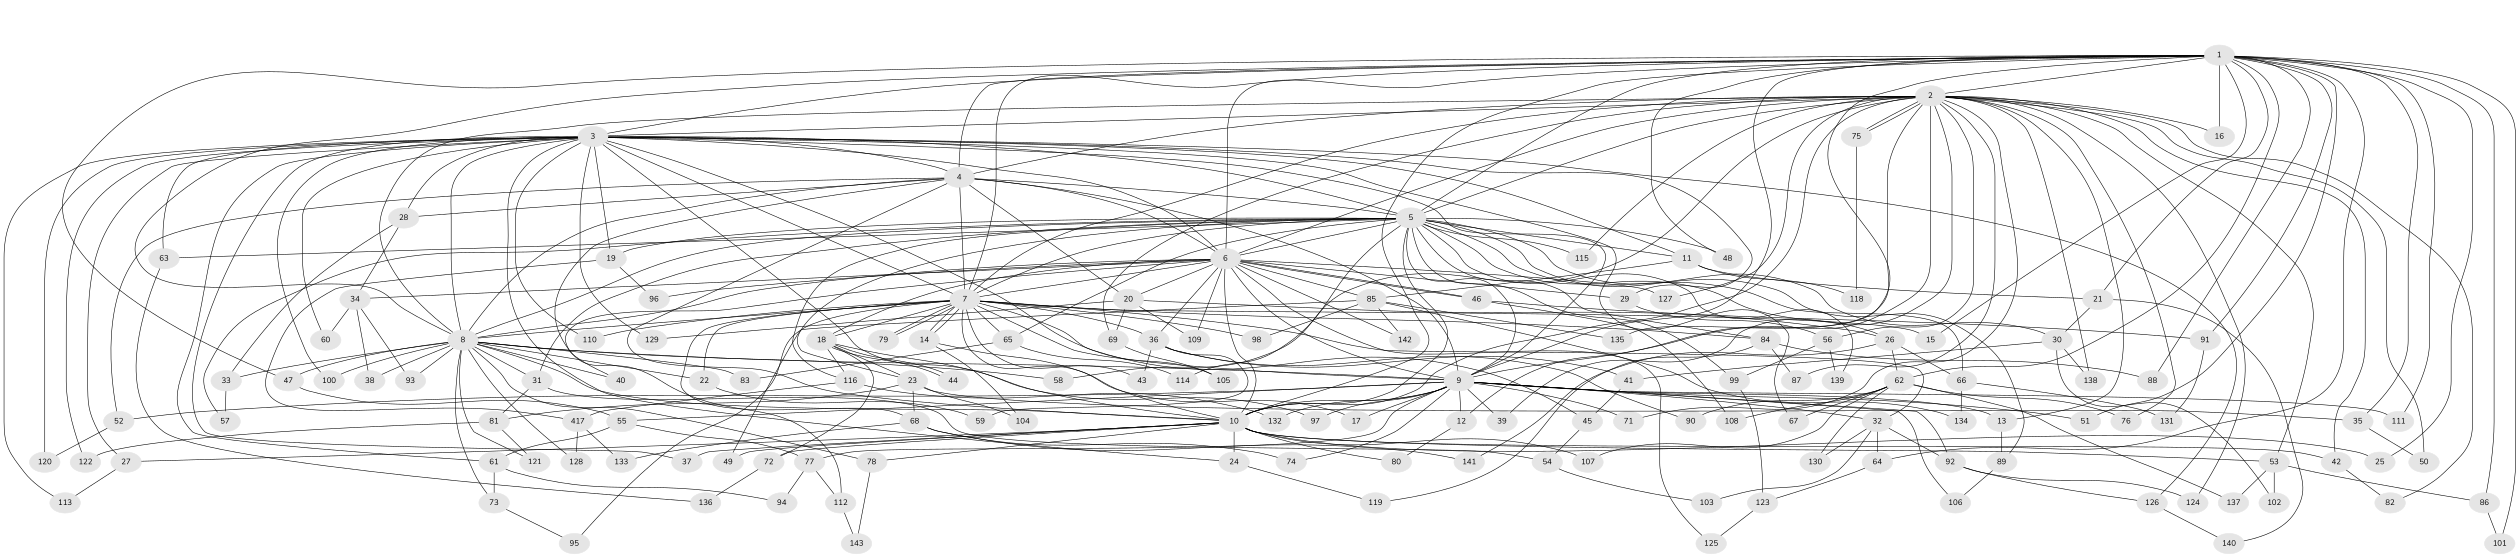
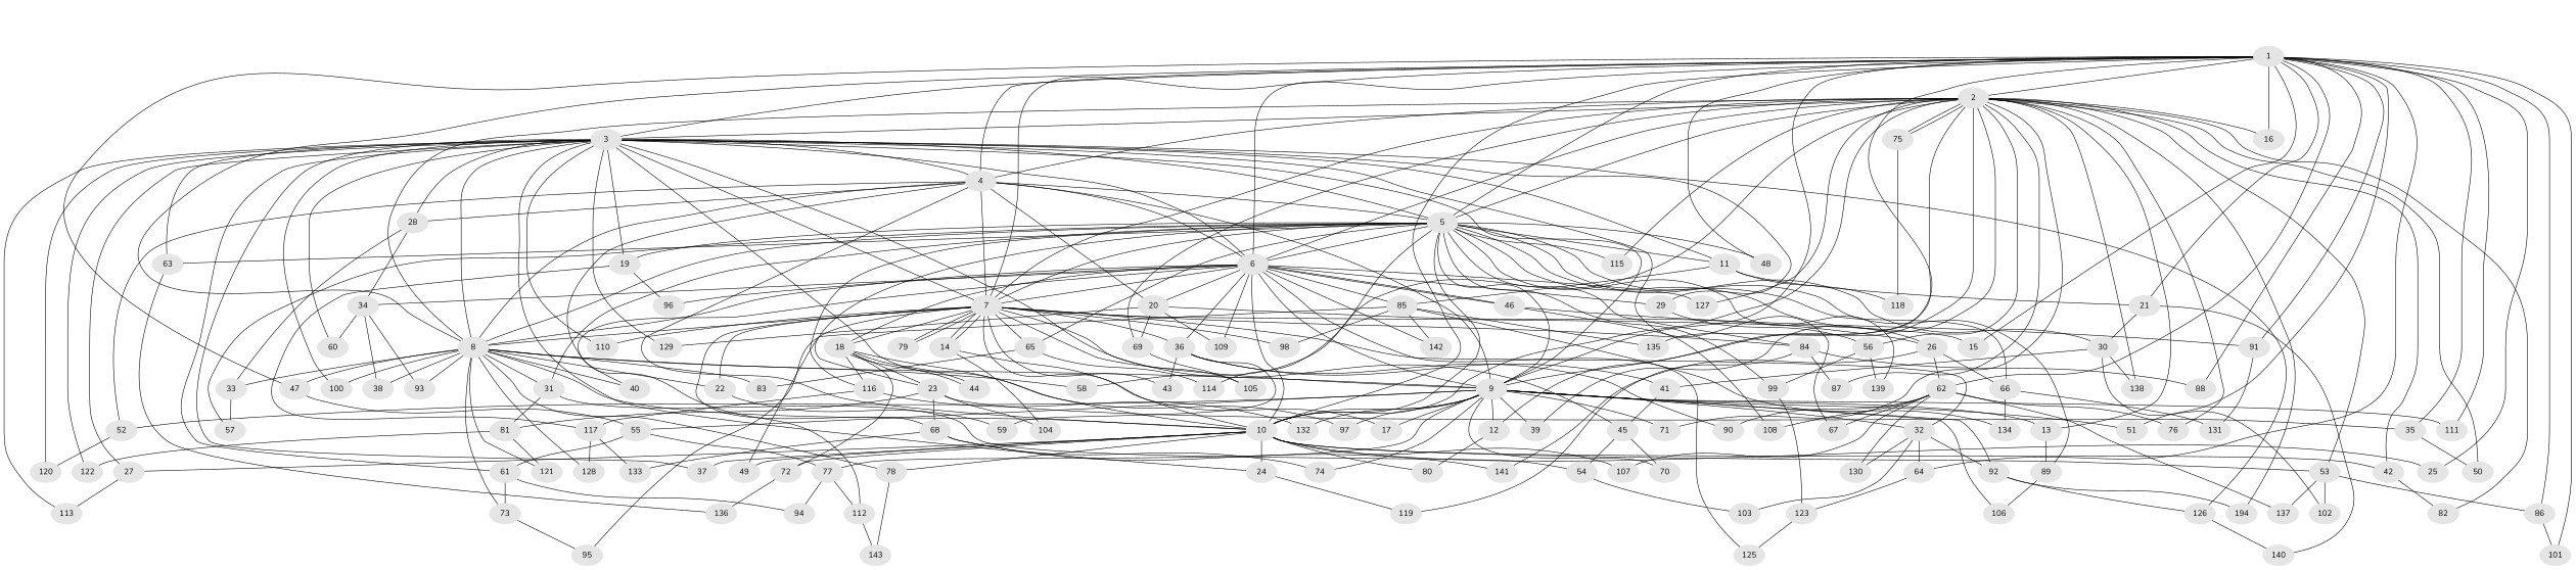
  graph {
    fontname=Nunito
    node [color=gray90 fontname=Nunito style=filled]
    edge [fontname=Nunito]
    1
    2
    3
    4
    5
    6
    7
    8
    9
    10
    12
    15
    16
    21
    25
    35
    47
    48
    51
    62
    64
    86
    88
    91
    101
    111
    13
    39
    42
    50
    53
    56
    58
    69
    71
    75
    76
    82
    87
    115
-   124
+   124 [label=194]
    127
    135
    138
    11
    19
    24
    27
    28
    29
    37
    60
    61
    63
    67
    100
    105
    110
    113
    120
    122
    126
    129
    20
    52
    112
    23
    26
    30
    31
    57
    65
    66
    84
    89
    99
    114
    116
    139
    18
    34
    36
    40
    46
    85
    96
    109
    125
    142
    14
    22
    32
    43
    45
    49
    68
    79
    98
    33
    38
    73
    78
    83
    93
    121
    128
    17
    55
+   70
    74
    77
    92
    97
    106
    132
    72
    80
    107
    140
    130
    90
    108
    137
    123
    131
    102
    118
-   117 [label=417]
+   117
    119
    94
    136
    143
    104
    81
    141
    41
    54
    134
    44
    59
    95
    103
    133
    1 -- 2
    1 -- 3
    1 -- 4
    1 -- 5
    1 -- 6
    1 -- 7
    1 -- 8
    1 -- 9
    1 -- 10
    1 -- 12
    1 -- 15
    1 -- 16
    1 -- 21
    1 -- 25
    1 -- 35
    1 -- 47
    1 -- 48
    1 -- 51
    1 -- 62
    1 -- 64
    1 -- 86
    1 -- 88
    1 -- 91
    1 -- 101
    1 -- 111
    2 -- 3
    2 -- 4
    2 -- 5
    2 -- 6
    2 -- 7
    2 -- 8
    2 -- 9
    2 -- 10
    2 -- 16
    2 -- 13
    2 -- 39
    2 -- 42
    2 -- 50
    2 -- 53
    2 -- 56
    2 -- 58
    2 -- 69
    2 -- 71
    2 -- 75
    2 -- 75
    2 -- 76
    2 -- 82
    2 -- 87
    2 -- 115
    2 -- 124
    2 -- 127
    2 -- 135
    2 -- 138
    3 -- 4
    3 -- 5
    3 -- 6
    3 -- 7
    3 -- 8
    3 -- 9
    3 -- 10
    3 -- 11
    3 -- 19
    3 -- 24
    3 -- 27
    3 -- 28
    3 -- 29
    3 -- 37
    3 -- 60
    3 -- 61
    3 -- 63
    3 -- 67
    3 -- 100
    3 -- 105
    3 -- 110
    3 -- 113
    3 -- 120
    3 -- 122
    3 -- 126
    3 -- 129
    4 -- 5
    4 -- 6
    4 -- 7
    4 -- 8
    4 -- 9
    4 -- 10
    4 -- 28
    4 -- 20
    4 -- 52
    4 -- 112
    5 -- 6
    5 -- 7
    5 -- 8
    5 -- 9
    5 -- 10
    5 -- 48
    5 -- 115
    5 -- 11
    5 -- 19
    5 -- 63
    5 -- 23
    5 -- 26
    5 -- 30
    5 -- 31
    5 -- 57
    5 -- 65
    5 -- 66
    5 -- 84
    5 -- 89
    5 -- 99
    5 -- 114
    5 -- 116
    5 -- 139
    6 -- 7
    6 -- 8
    6 -- 9
    6 -- 10
    6 -- 127
    6 -- 29
    6 -- 20
    6 -- 18
    6 -- 34
    6 -- 36
    6 -- 40
    6 -- 46
    6 -- 46
    6 -- 85
    6 -- 96
    6 -- 109
    6 -- 125
    6 -- 142
    7 -- 8
    7 -- 9
    7 -- 10
    7 -- 15
    7 -- 110
    7 -- 65
    7 -- 84
    7 -- 18
    7 -- 36
    7 -- 14
    7 -- 14
    7 -- 22
    7 -- 32
    7 -- 43
    7 -- 45
    7 -- 49
    7 -- 68
    7 -- 79
    7 -- 79
    7 -- 98
    8 -- 9
    8 -- 10
    8 -- 47
    8 -- 58
    8 -- 100
    8 -- 31
    8 -- 40
    8 -- 22
    8 -- 33
    8 -- 38
    8 -- 73
    8 -- 78
    8 -- 83
    8 -- 93
    8 -- 121
    8 -- 128
    9 -- 10
    9 -- 12
    9 -- 51
    9 -- 111
    9 -- 13
    9 -- 39
    9 -- 71
    9 -- 52
    9 -- 32
    9 -- 17
    9 -- 55
+   9 -- 70
    9 -- 74
    9 -- 77
    9 -- 92
    9 -- 97
    9 -- 106
    9 -- 132
    10 -- 25
    10 -- 42
    10 -- 53
    10 -- 24
    10 -- 27
    10 -- 37
    10 -- 49
    10 -- 78
    10 -- 72
    10 -- 80
    10 -- 107
    12 -- 80
    21 -- 30
    21 -- 140
    35 -- 50
    47 -- 55
    62 -- 76
    62 -- 67
    62 -- 107
    62 -- 130
    62 -- 90
    62 -- 108
    62 -- 137
    64 -- 123
    86 -- 101
    91 -- 131
    13 -- 89
    42 -- 82
    53 -- 86
    53 -- 137
    53 -- 102
    56 -- 99
    56 -- 139
    69 -- 105
    75 -- 118
    11 -- 21
    11 -- 85
    11 -- 118
    19 -- 96
    19 -- 117
    24 -- 119
    27 -- 113
    28 -- 34
    28 -- 33
    29 -- 56
    61 -- 73
    61 -- 94
    63 -- 136
    126 -- 140
    20 -- 69
    20 -- 129
    20 -- 26
    20 -- 109
    52 -- 120
    112 -- 143
    23 -- 35
    23 -- 68
    23 -- 104
    23 -- 81
    26 -- 62
    26 -- 66
    26 -- 141
    30 -- 138
    30 -- 102
    30 -- 41
    31 -- 81
    31 -- 54
    65 -- 114
    65 -- 83
    66 -- 131
    66 -- 134
    84 -- 88
    84 -- 87
    84 -- 119
    89 -- 106
    99 -- 123
    116 -- 132
    116 -- 117
    18 -- 23
    18 -- 116
    18 -- 97
    18 -- 72
    18 -- 44
    18 -- 44
    34 -- 60
    34 -- 38
    34 -- 93
    36 -- 43
    36 -- 90
    36 -- 41
    36 -- 59
    46 -- 91
    46 -- 108
    85 -- 135
    85 -- 142
    85 -- 98
    85 -- 134
    85 -- 95
    14 -- 17
    14 -- 104
    22 -- 59
    32 -- 64
    32 -- 92
    32 -- 130
    32 -- 103
+   45 -- 70
    45 -- 54
    68 -- 74
    68 -- 141
    68 -- 133
    33 -- 57
    73 -- 95
    78 -- 143
    55 -- 61
    55 -- 77
    77 -- 112
    77 -- 94
    92 -- 124
    92 -- 126
    72 -- 136
    123 -- 125
    117 -- 128
    117 -- 133
    81 -- 122
    81 -- 121
    41 -- 45
    54 -- 103
  }
